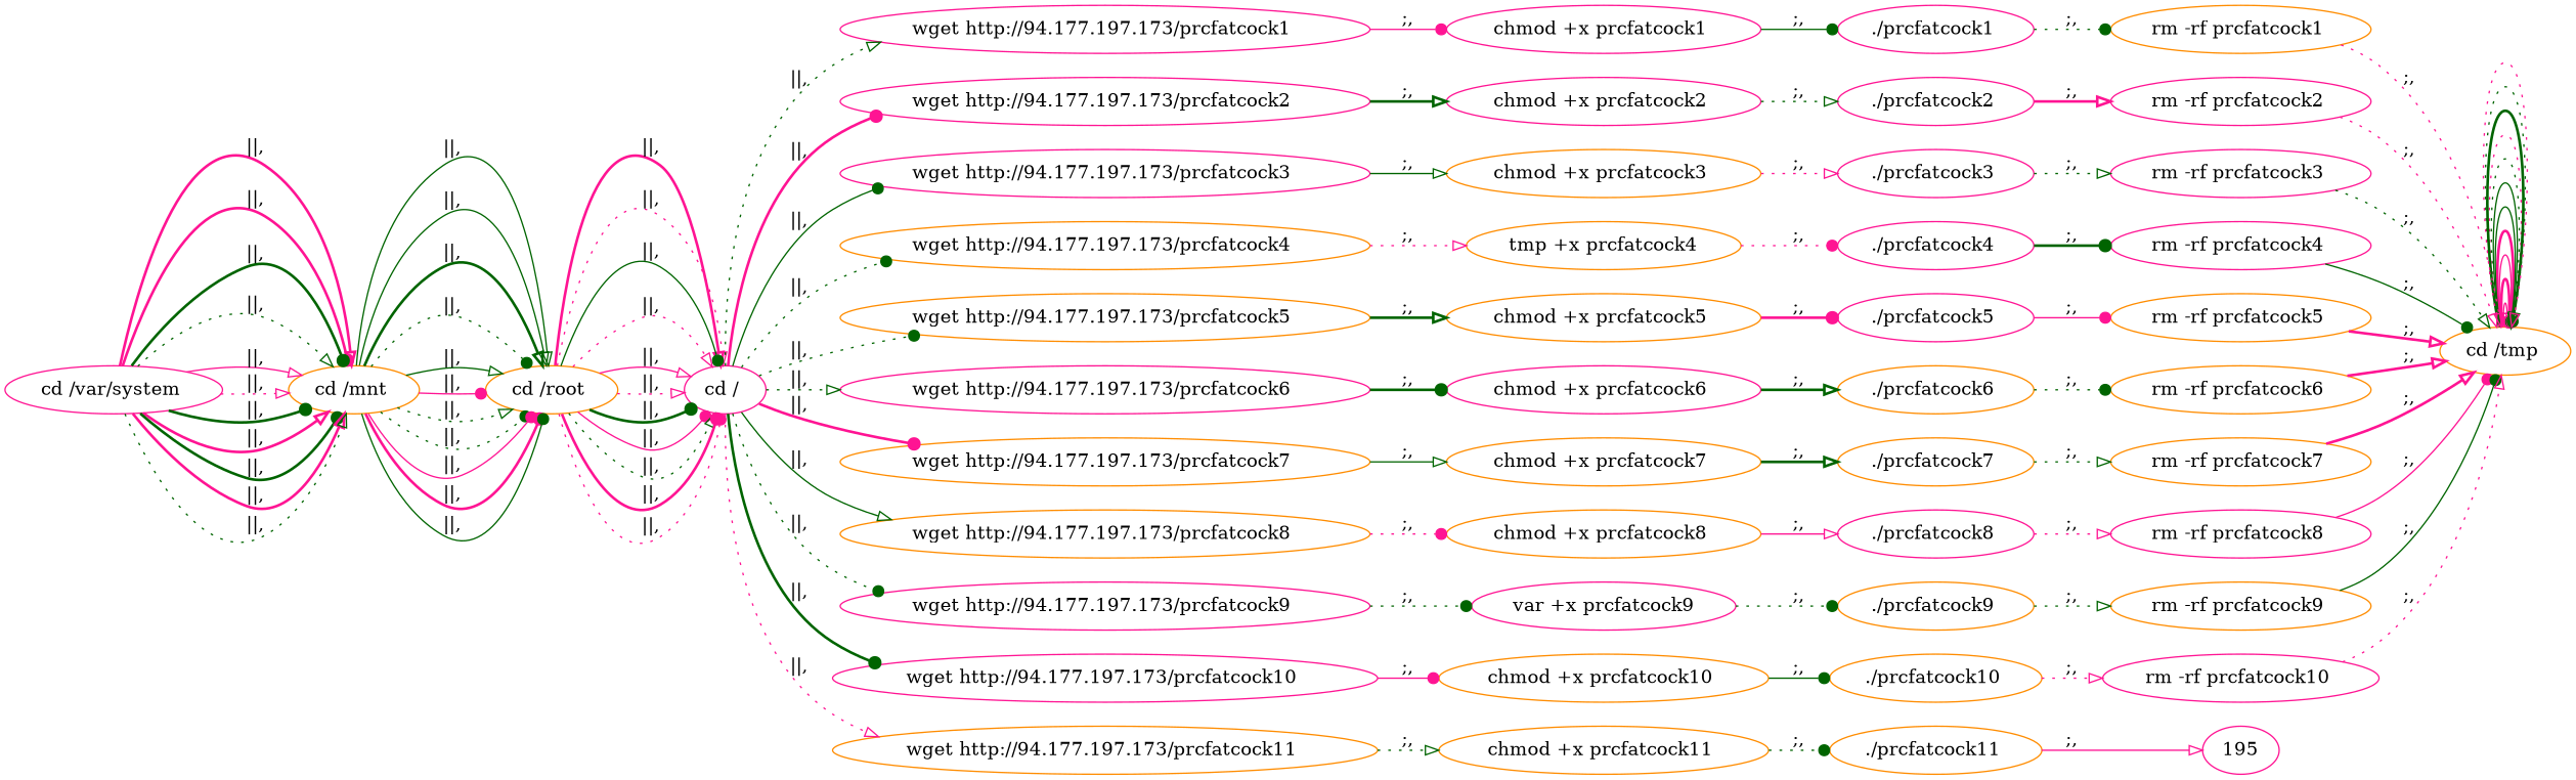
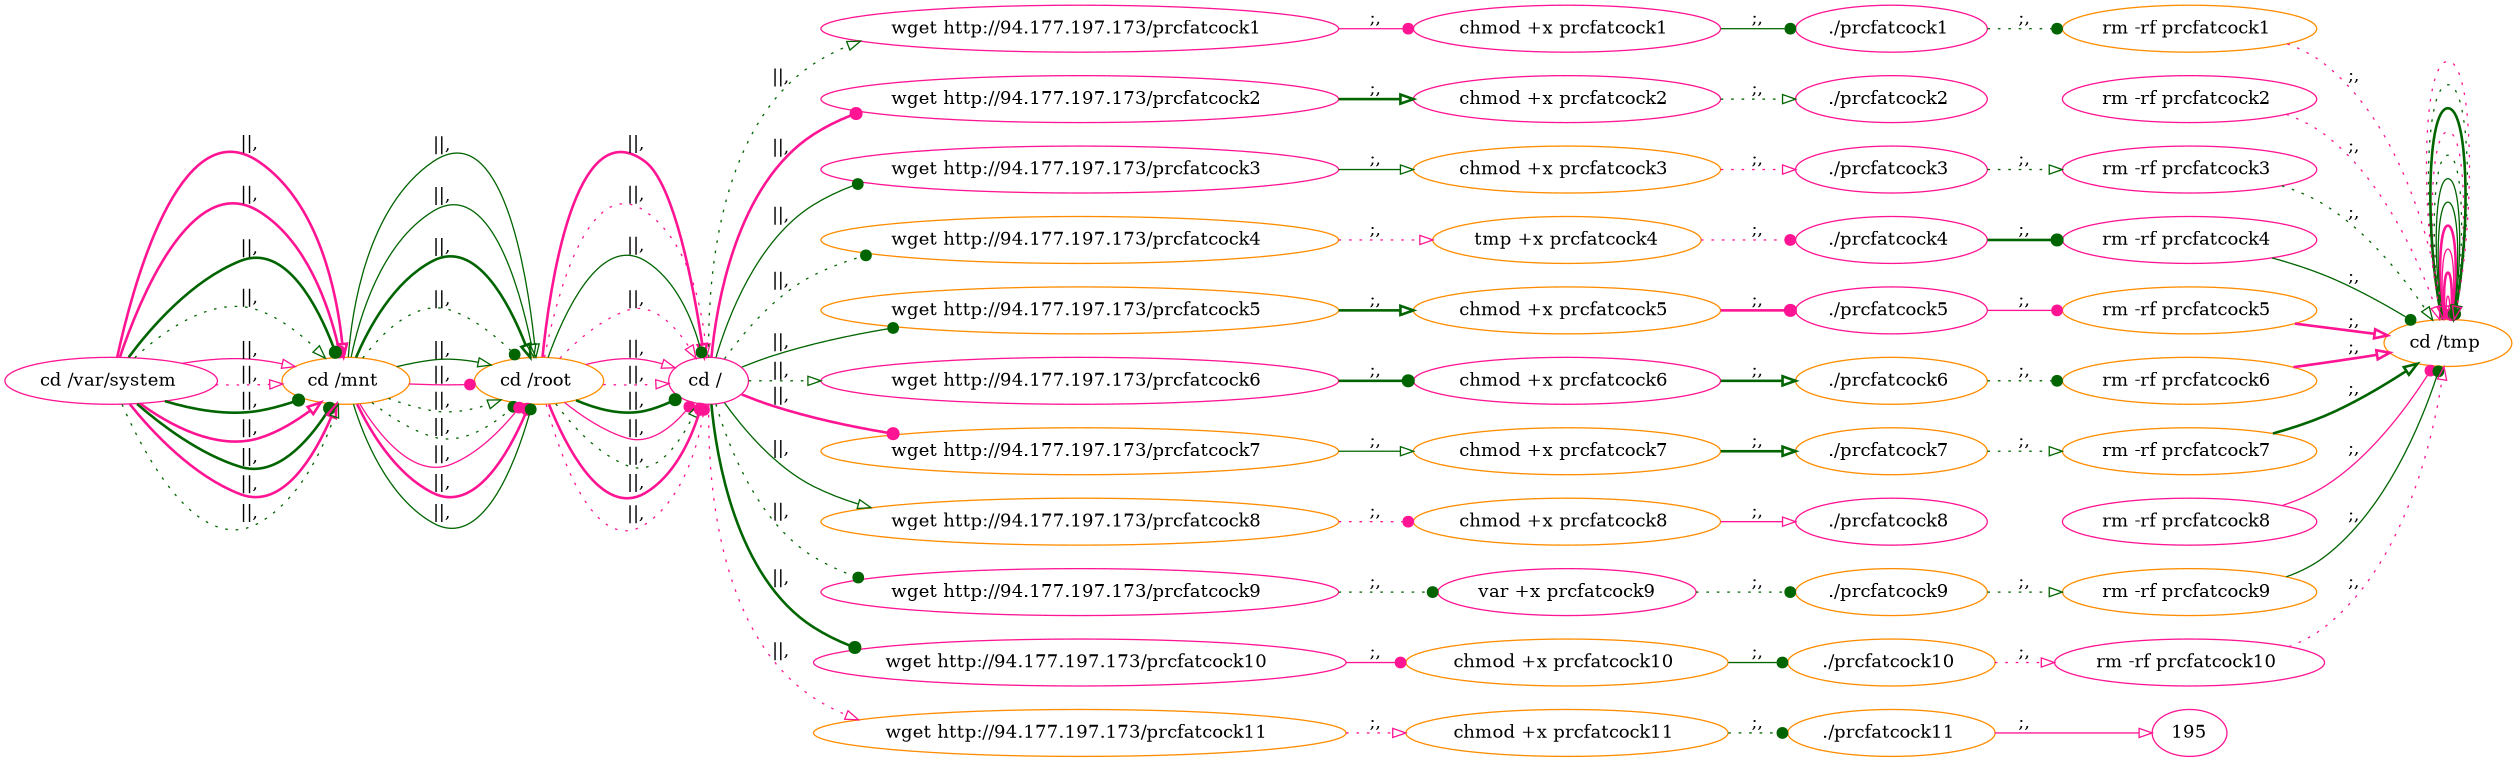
  digraph {
    rankdir=LR
    node [color=darkorange]
    edge [arrowhead=onormal color=darkgreen style=dotted]
    n1 [label="cd /tmp "]
    n2 [color=deeppink label="cd /var/system "]
    n3 [label="cd /mnt "]
    n4 [label="cd /root "]
    n5 [color=deeppink label="cd / "]
    n6 [color=deeppink label="wget http://94.177.197.173/prcfatcock1 "]
    n7 [color=deeppink label="wget http://94.177.197.173/prcfatcock2 "]
    n8 [color=deeppink label="wget http://94.177.197.173/prcfatcock3 "]
    n9 [label="wget http://94.177.197.173/prcfatcock4 "]
    n10 [label="wget http://94.177.197.173/prcfatcock5 "]
    n11 [color=deeppink label="wget http://94.177.197.173/prcfatcock6 "]
    n12 [label="wget http://94.177.197.173/prcfatcock7 "]
    n13 [label="wget http://94.177.197.173/prcfatcock8 "]
    n14 [color=deeppink label="wget http://94.177.197.173/prcfatcock9 "]
    n15 [color=deeppink label="wget http://94.177.197.173/prcfatcock10 "]
    n16 [label="wget http://94.177.197.173/prcfatcock11 "]
    n17 [color=deeppink label="chmod +x prcfatcock1 "]
    n18 [color=deeppink label="chmod +x prcfatcock2 "]
    n19 [label="chmod +x prcfatcock3 "]
    n20 [label="tmp +x prcfatcock4"]
    n21 [label="chmod +x prcfatcock5 "]
    n22 [color=deeppink label="chmod +x prcfatcock6 "]
    n23 [label="chmod +x prcfatcock7 "]
    n24 [label="chmod +x prcfatcock8 "]
    n25 [color=deeppink label="var +x prcfatcock9"]
    n26 [label="chmod +x prcfatcock10 "]
    n27 [label="chmod +x prcfatcock11 "]
    n28 [color=deeppink label="./prcfatcock1 "]
    n29 [label="rm -rf prcfatcock1 "]
    n30 [color=deeppink label="./prcfatcock2 "]
    n31 [color=deeppink label="rm -rf prcfatcock2 "]
    n32 [color=deeppink label="./prcfatcock3 "]
    n33 [color=deeppink label="rm -rf prcfatcock3 "]
    n34 [color=deeppink label="./prcfatcock4 "]
    n35 [color=deeppink label="rm -rf prcfatcock4 "]
    n36 [color=deeppink label="./prcfatcock5 "]
    n37 [label="rm -rf prcfatcock5 "]
    n38 [label="./prcfatcock6 "]
    n39 [label="rm -rf prcfatcock6 "]
    n40 [label="./prcfatcock7 "]
    n41 [label="rm -rf prcfatcock7 "]
    n42 [color=deeppink label="./prcfatcock8 "]
    n43 [color=deeppink label="rm -rf prcfatcock8 "]
    n44 [label="./prcfatcock9 "]
    n45 [label="rm -rf prcfatcock9 "]
    n46 [label="./prcfatcock10 "]
    n47 [color=deeppink label="rm -rf prcfatcock10 "]
    n48 [label="./prcfatcock11 "]
    195 [color=deeppink]
    n1 -> n1 [color=deeppink style=solid]
    n1 -> n1 [arrowhead=dot color=deeppink style=bold]
    n1 -> n1 [color=deeppink style=solid]
    n1 -> n1 [arrowhead=dot color=deeppink style=bold]
    n1 -> n1 [arrowhead=dot style=solid]
    n1 -> n1 [style=solid]
    n1 -> n1
    n1 -> n1 [arrowhead=dot color=deeppink]
    n1 -> n1 [style=bold]
    n1 -> n1 [arrowhead=dot]
    n1 -> n1 [color=deeppink]
    n2 -> n3 [color=deeppink label="||," style=bold]
    n2 -> n3 [arrowhead=dot color=deeppink label="||," style=bold]
    n2 -> n3 [arrowhead=dot label="||," style=bold]
    n2 -> n3 [label="||,"]
    n2 -> n3 [color=deeppink label="||," style=solid]
    n2 -> n3 [color=deeppink label="||,"]
    n2 -> n3 [arrowhead=dot label="||," style=bold]
    n2 -> n3 [color=deeppink label="||," style=bold]
    n2 -> n3 [arrowhead=dot label="||," style=bold]
    n2 -> n3 [color=deeppink label="||," style=bold]
    n2 -> n3 [label="||,"]
    n3 -> n4 [label="||," style=solid]
    n3 -> n4 [label="||," style=solid]
    n3 -> n4 [label="||," style=bold]
    n3 -> n4 [arrowhead=dot label="||,"]
    n3 -> n4 [label="||," style=solid]
    n3 -> n4 [arrowhead=dot color=deeppink label="||," style=solid]
    n3 -> n4 [label="||,"]
    n3 -> n4 [arrowhead=dot label="||,"]
    n3 -> n4 [arrowhead=dot color=deeppink label="||," style=solid]
    n3 -> n4 [arrowhead=dot color=deeppink label="||," style=bold]
    n3 -> n4 [arrowhead=dot label="||," style=solid]
    n4 -> n5 [color=deeppink label="||," style=bold]
    n4 -> n5 [color=deeppink label="||,"]
    n4 -> n5 [arrowhead=dot label="||," style=solid]
    n4 -> n5 [color=deeppink label="||,"]
    n4 -> n5 [color=deeppink label="||," style=solid]
    n4 -> n5 [color=deeppink label="||,"]
    n4 -> n5 [arrowhead=dot label="||," style=bold]
    n4 -> n5 [arrowhead=dot color=deeppink label="||," style=solid]
    n4 -> n5 [label="||,"]
    n4 -> n5 [arrowhead=dot color=deeppink label="||," style=bold]
    n4 -> n5 [arrowhead=dot color=deeppink label="||,"]
    n5 -> n6 [label="||,"]
    n5 -> n7 [arrowhead=dot color=deeppink label="||," style=bold]
    n5 -> n8 [arrowhead=dot label="||," style=solid]
    n5 -> n9 [arrowhead=dot label="||,"]
-   n5 -> n10 [arrowhead=dot label="||,"]
+   n5 -> n10 [arrowhead=dot label="||," style=solid]
    n5 -> n11 [label="||,"]
    n5 -> n12 [arrowhead=dot color=deeppink label="||," style=bold]
    n5 -> n13 [label="||," style=solid]
    n5 -> n14 [arrowhead=dot label="||,"]
    n5 -> n15 [arrowhead=dot label="||," style=bold]
    n5 -> n16 [color=deeppink label="||,"]
    n6 -> n17 [arrowhead=dot color=deeppink label=";," style=solid]
    n7 -> n18 [label=";," style=bold]
    n8 -> n19 [label=";," style=solid]
    n9 -> n20 [color=deeppink label=";,"]
    n10 -> n21 [label=";," style=bold]
    n11 -> n22 [arrowhead=dot label=";," style=bold]
    n12 -> n23 [label=";," style=solid]
    n13 -> n24 [arrowhead=dot color=deeppink label=";,"]
    n14 -> n25 [arrowhead=dot label=";,"]
    n15 -> n26 [arrowhead=dot color=deeppink label=";," style=solid]
-   n16 -> n27 [label=";,"]
+   n16 -> n27 [color=deeppink label=";,"]
    n17 -> n28 [arrowhead=dot label=";," style=solid]
    n18 -> n30 [label=";,"]
    n19 -> n32 [color=deeppink label=";,"]
    n20 -> n34 [arrowhead=dot color=deeppink label=";,"]
    n21 -> n36 [arrowhead=dot color=deeppink label=";," style=bold]
    n22 -> n38 [label=";," style=bold]
    n23 -> n40 [label=";," style=bold]
    n24 -> n42 [color=deeppink label=";," style=solid]
    n25 -> n44 [arrowhead=dot label=";,"]
    n26 -> n46 [arrowhead=dot label=";," style=solid]
    n27 -> n48 [arrowhead=dot label=";,"]
    n28 -> n29 [arrowhead=dot label=";,"]
    n29 -> n1 [color=deeppink label=";,"]
-   n30 -> n31 [color=deeppink label=";," style=bold]
    n31 -> n1 [color=deeppink label=";,"]
    n32 -> n33 [label=";,"]
    n33 -> n1 [label=";,"]
    n34 -> n35 [arrowhead=dot label=";," style=bold]
    n35 -> n1 [arrowhead=dot label=";," style=solid]
    n36 -> n37 [arrowhead=dot color=deeppink label=";," style=solid]
    n37 -> n1 [color=deeppink label=";," style=bold]
    n38 -> n39 [arrowhead=dot label=";,"]
    n39 -> n1 [color=deeppink label=";," style=bold]
    n40 -> n41 [label=";,"]
-   n41 -> n1 [color=deeppink label=";," style=bold]
-   n42 -> n43 [color=deeppink label=";,"]
+   n41 -> n1 [label=";," style=bold]
    n43 -> n1 [arrowhead=dot color=deeppink label=";," style=solid]
    n44 -> n45 [label=";,"]
    n45 -> n1 [arrowhead=dot label=";," style=solid]
    n46 -> n47 [color=deeppink label=";,"]
    n47 -> n1 [color=deeppink label=";,"]
    n48 -> 195 [color=deeppink label=";," style=solid]
  }
